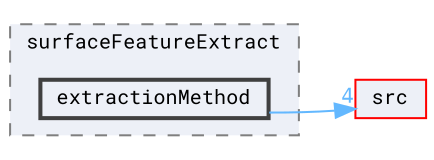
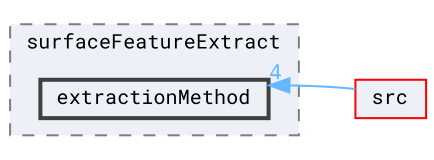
  digraph {
    compound=true
    rankdir=LR
    fontname="Roboto Mono"
    node [fillcolor="#edf0f7" fontname="Roboto Mono" fontsize=10 shape=box]
    n1 [color=grey25 height=0.2 label=extractionMethod style="filled,bold" width=0.4]
    n2 [color=red height=0.2 label=src style=filled width=0.4]
    subgraph cluster_1 {
      bgcolor="#edf0f7"
      fontsize=10
      label=surfaceFeatureExtract
      pencolor=grey50
      style="filled,dashed"
      n1
    }
-   n1 -> n2 [color=steelblue1 fontcolor=steelblue1 fontname="Roboto Mono" fontsize=10 headlabel=4 labeldistance=1.5 labelfontname=Helvetica labelfontsize=10]
+   n2 -> n1 [color=steelblue1 fontcolor=steelblue1 fontname="Roboto Mono" fontsize=10 headlabel=4 labeldistance=1.5 labelfontname=Helvetica labelfontsize=10]
  }
